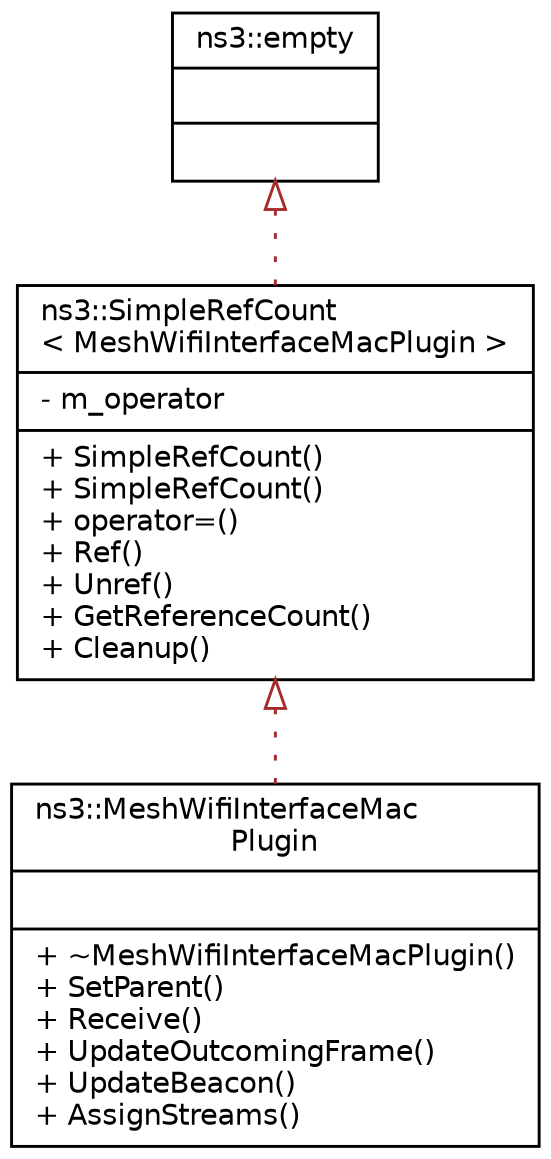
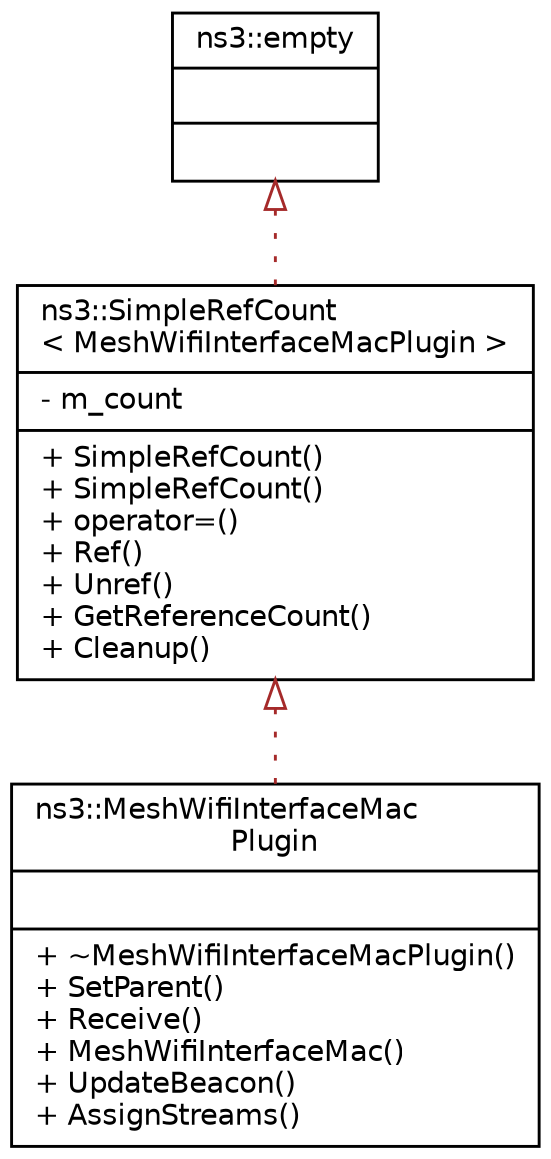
  digraph {
    node [color=black fillcolor=white fontname=Helvetica fontsize=10 shape=record style=filled]
    edge [arrowtail=onormal color=brown dir=back fontname=Helvetica fontsize=10 labelfontname=Helvetica labelfontsize=10 style=dotted]
-   n1 [height=0.2 label="{ns3::MeshWifiInterfaceMac\lPlugin\n||+ ~MeshWifiInterfaceMacPlugin()\l+ SetParent()\l+ Receive()\l+ UpdateOutcomingFrame()\l+ UpdateBeacon()\l+ AssignStreams()\l}" width=0.4]
-   n2 [height=0.2 label="{ns3::SimpleRefCount\l\< MeshWifiInterfaceMacPlugin \>\n|- m_operator\l|+ SimpleRefCount()\l+ SimpleRefCount()\l+ operator=()\l+ Ref()\l+ Unref()\l+ GetReferenceCount()\l+ Cleanup()\l}" width=0.4]
+   n1 [height=0.2 label="{ns3::MeshWifiInterfaceMac\lPlugin\n||+ ~MeshWifiInterfaceMacPlugin()\l+ SetParent()\l+ Receive()\l+ MeshWifiInterfaceMac()\l+ UpdateBeacon()\l+ AssignStreams()\l}" width=0.4]
+   n2 [height=0.2 label="{ns3::SimpleRefCount\l\< MeshWifiInterfaceMacPlugin \>\n|- m_count\l|+ SimpleRefCount()\l+ SimpleRefCount()\l+ operator=()\l+ Ref()\l+ Unref()\l+ GetReferenceCount()\l+ Cleanup()\l}" width=0.4]
    n3 [height=0.2 label="{ns3::empty\n||}" width=0.4]
    n2 -> n1
    n3 -> n2
  }
